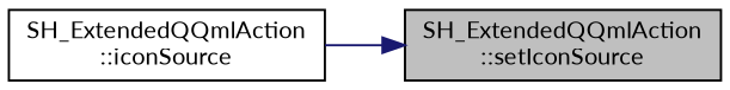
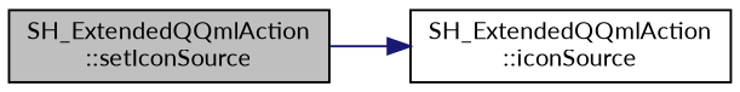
  digraph {
    rankdir=LR
    fontname=Lato
    node [color=black fontname=Lato fontsize=11 shape=record]
    n1 [fillcolor=grey75 fontcolor=black height=0.2 label="SH_ExtendedQQmlAction\l::setIconSource" style=filled width=0.4]
    n2 [height=0.2 label="SH_ExtendedQQmlAction\l::iconSource" width=0.4]
-   n2 -> n1 [color=midnightblue fontname=Lato fontsize=11 labelfontname=Verdana labelfontsize=11 style=solid]
+   n1 -> n2 [color=midnightblue fontname=Lato fontsize=11 labelfontname=Verdana labelfontsize=11 style=solid]
  }
